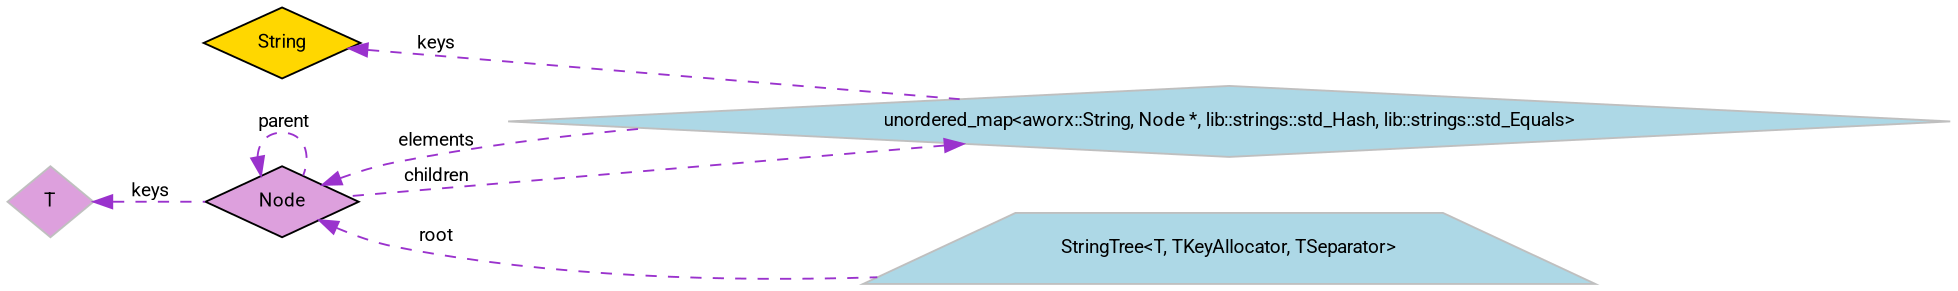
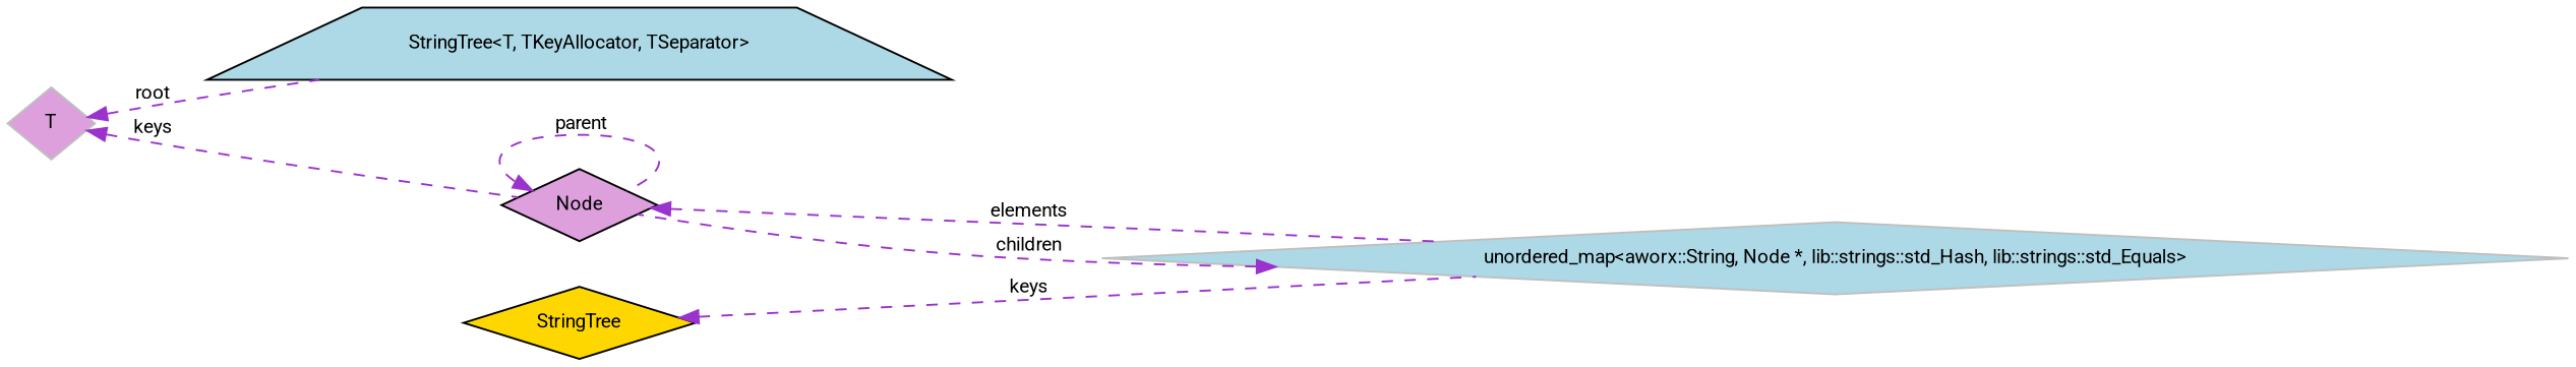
  digraph {
    fontname=Roboto
    rankdir=LR
    node [color=black fillcolor=lightblue fontname=Roboto fontsize=10 shape=diamond style=filled]
    edge [color=darkorchid3 dir=back fontname=Roboto fontsize=10 labelfontname=Helvetica labelfontsize=10 style=dashed]
-   n1 [color=grey75 fontcolor=black height=0.2 label="StringTree\<T, TKeyAllocator, TSeparator\>" shape=trapezium width=0.4]
+   n1 [fontcolor=black height=0.2 label="StringTree\<T, TKeyAllocator, TSeparator\>" shape=trapezium width=0.4]
    n2 [color=grey75 height=0.2 label="unordered_map\<aworx::String, Node *, lib::strings::std_Hash, lib::strings::std_Equals\>" width=0.4]
    n3 [fillcolor=plum height=0.2 label="Node" width=0.4]
-   n4 [fillcolor=gold height=0.2 label=String width=0.4]
+   n4 [fillcolor=gold height=0.2 label=StringTree width=0.4]
    n5 [color=grey75 fillcolor=plum height=0.2 label=T width=0.4]
    n2 -> n3 [label=" children"]
-   n3 -> n1 [label=" root"]
+   n5 -> n1 [label=" root"]
    n3 -> n2 [label=" elements"]
    n3 -> n3 [label=" parent"]
    n4 -> n2 [label=" keys"]
    n5 -> n3 [label=" keys"]
  }
